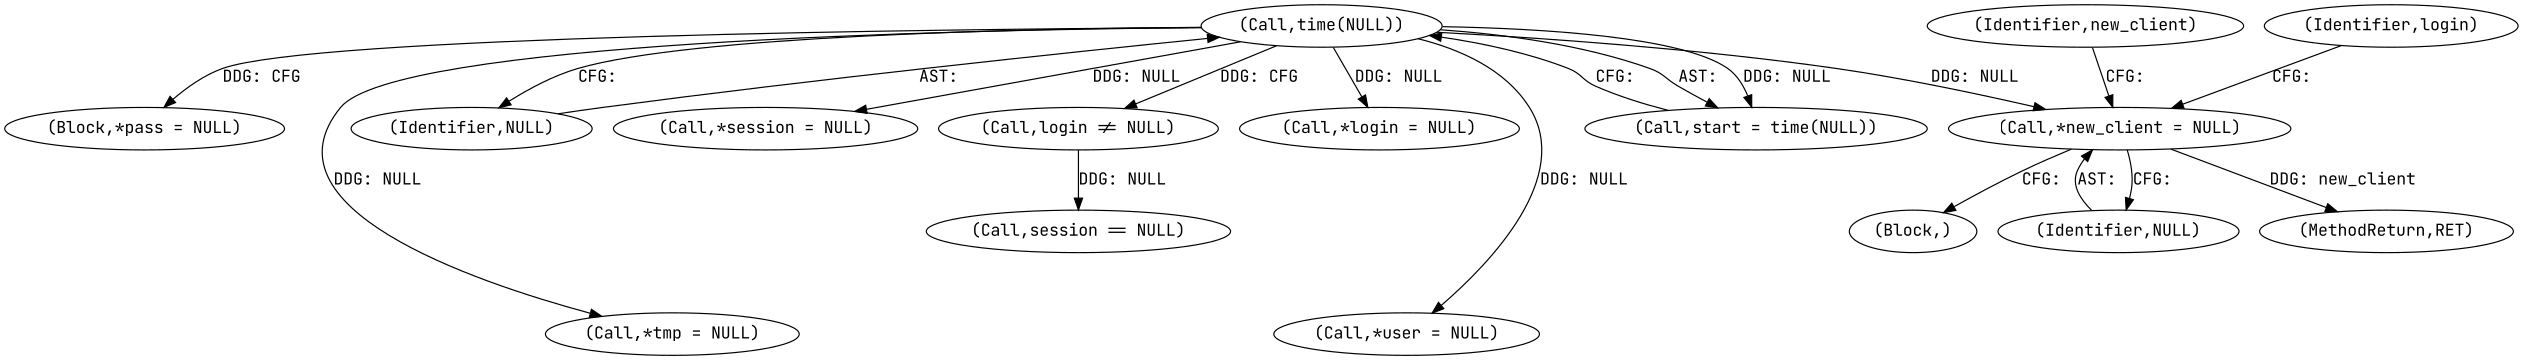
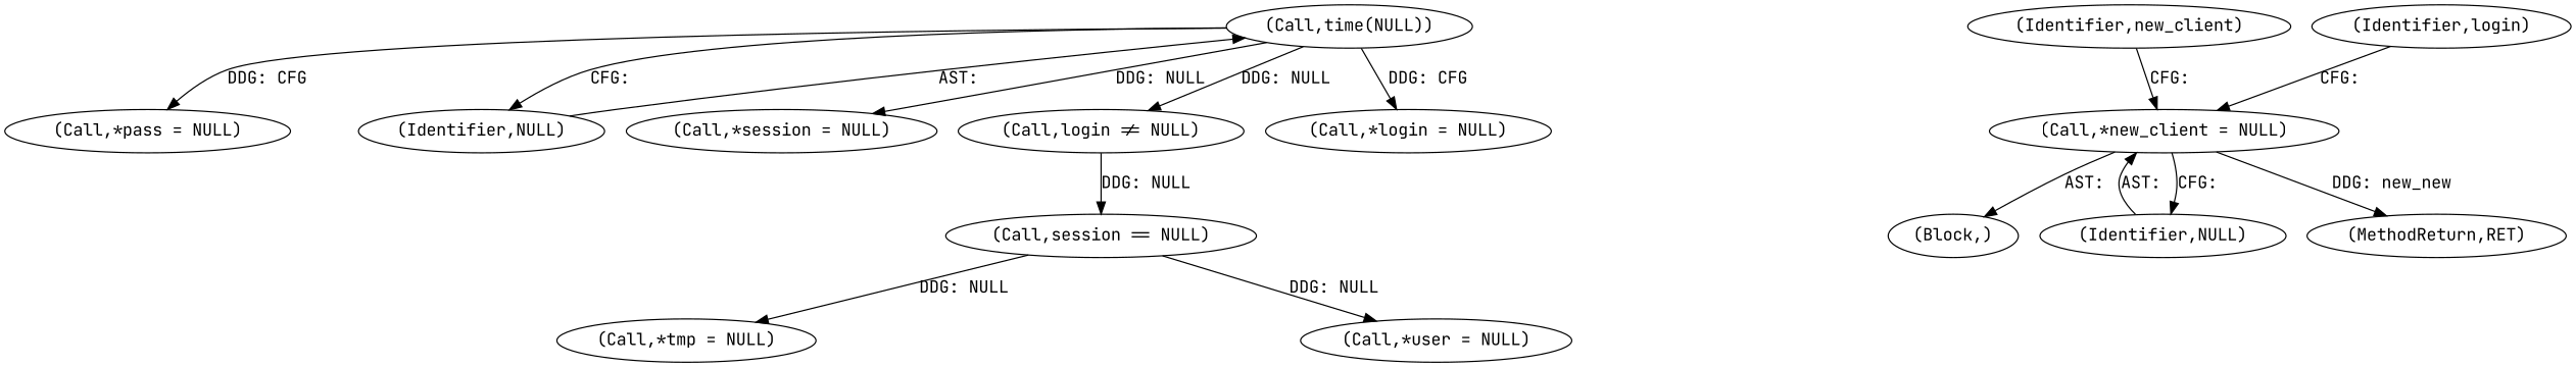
  digraph {
    fontname="JetBrains Mono"
    node [fontname="JetBrains Mono"]
    edge [fontname="JetBrains Mono"]
    n1 [label="(Call,*new_client = NULL)"]
    n2 [label="(Block,)"]
    n3 [label="(MethodReturn,RET)"]
    n4 [label="(Identifier,NULL)"]
    n5 [label="(Call,time(NULL))"]
-   n6 [label="(Call,start = time(NULL))"]
-   n7 [label="(Block,*pass = NULL)"]
+   n7 [label="(Call,*pass = NULL)"]
    n8 [label="(Call,*tmp = NULL)"]
    n9 [label="(Identifier,NULL)"]
    n10 [label="(Call,*session = NULL)"]
    n11 [label="(Call,login != NULL)"]
    n12 [label="(Call,*login = NULL)"]
    n13 [label="(Call,*user = NULL)"]
    n14 [label="(Call,session == NULL)"]
    n15 [label="(Identifier,new_client)"]
    n16 [label="(Identifier,login)"]
-   n1 -> n2 [label="CFG: "]
-   n1 -> n3 [label="DDG: new_client"]
+   n1 -> n2 [label="AST: "]
+   n1 -> n3 [label="DDG: new_new"]
    n1 -> n4 [label="CFG: "]
    n4 -> n1 [label="AST: "]
-   n5 -> n1 [label="DDG: NULL"]
-   n5 -> n6 [label="AST: "]
-   n5 -> n6 [label="DDG: NULL"]
    n5 -> n7 [label="DDG: CFG"]
-   n5 -> n8 [label="DDG: NULL"]
+   n14 -> n8 [label="DDG: NULL"]
    n5 -> n9 [label="CFG: "]
    n5 -> n10 [label="DDG: NULL"]
-   n5 -> n11 [label="DDG: CFG"]
-   n5 -> n12 [label="DDG: NULL"]
-   n5 -> n13 [label="DDG: NULL"]
-   n6 -> n5 [label="CFG: "]
+   n5 -> n11 [label="DDG: NULL"]
+   n5 -> n12 [label="DDG: CFG"]
+   n14 -> n13 [label="DDG: NULL"]
    n9 -> n5 [label="AST: "]
    n11 -> n14 [label="DDG: NULL"]
    n15 -> n1 [label="CFG: "]
    n16 -> n1 [label="CFG: "]
  }
